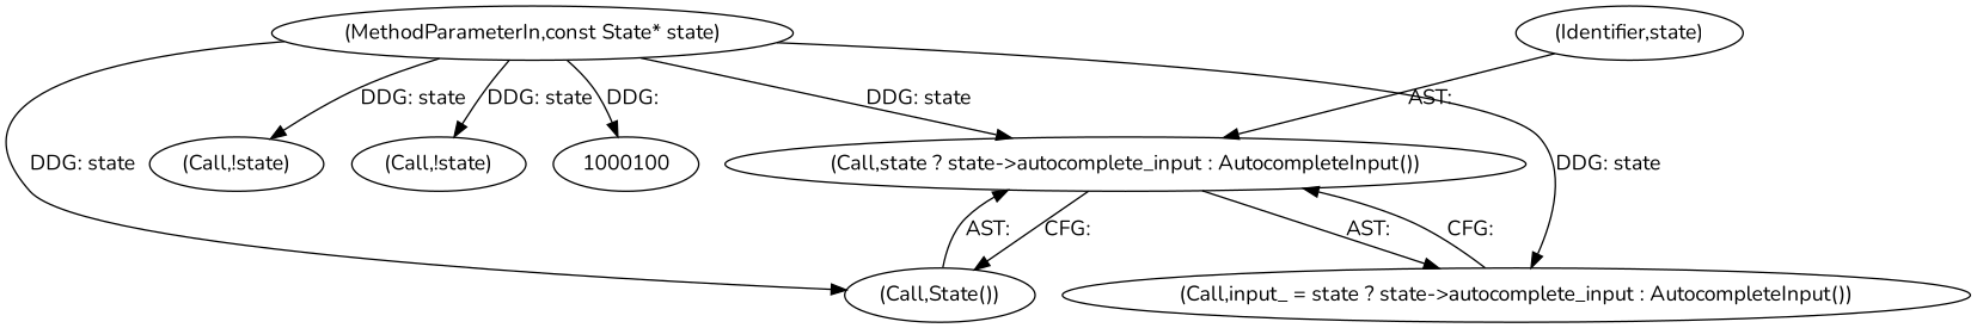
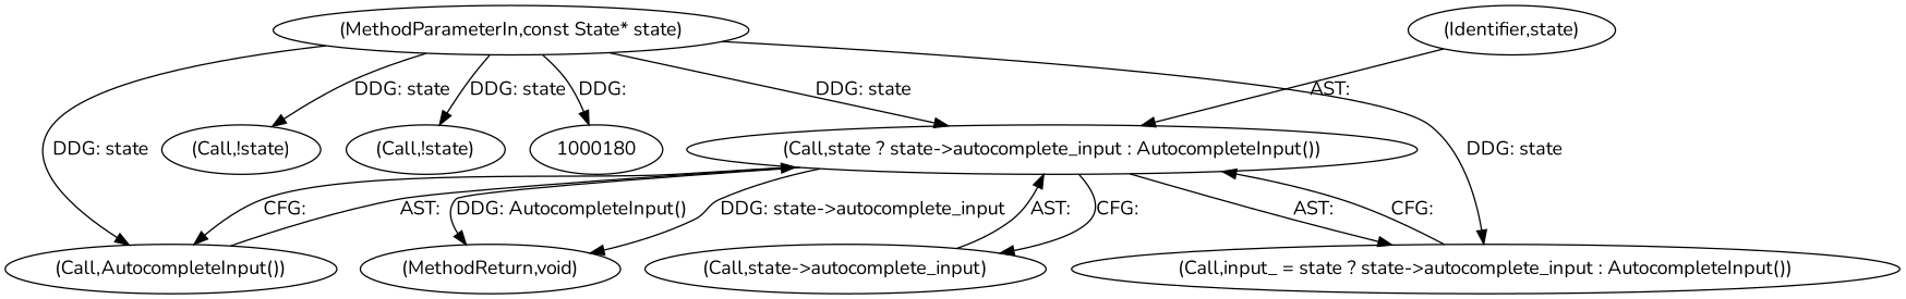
  digraph {
    fontname=Nunito
    node [fontname=Nunito]
    edge [fontname=Nunito]
    n1 [label="(Call,state ? state->autocomplete_input : AutocompleteInput())"]
+   n2 [label="(Call,state->autocomplete_input)"]
    n3 [label="(Call,input_ = state ? state->autocomplete_input : AutocompleteInput())"]
-   n4 [label="(Call,State())"]
+   n4 [label="(Call,AutocompleteInput())"]
+   n5 [label="(MethodReturn,void)"]
    n6 [label="(MethodParameterIn,const State* state)"]
    n7 [label="(Call,!state)"]
    n8 [label="(Call,!state)"]
-   1000100
+   1000100 [label=1000180]
    n10 [label="(Identifier,state)"]
+   n1 -> n2 [label="CFG: "]
    n1 -> n3 [label="AST: "]
    n1 -> n4 [label="CFG: "]
+   n1 -> n5 [label="DDG: state->autocomplete_input"]
+   n1 -> n5 [label="DDG: AutocompleteInput()"]
+   n2 -> n1 [label="AST: "]
    n3 -> n1 [label="CFG: "]
    n4 -> n1 [label="AST: "]
    n6 -> n1 [label="DDG: state"]
    n6 -> n3 [label="DDG: state"]
    n6 -> n4 [label="DDG: state"]
    n6 -> n7 [label="DDG: state"]
    n6 -> n8 [label="DDG: state"]
    n6 -> 1000100 [label="DDG: "]
    n10 -> n1 [label="AST: "]
  }
